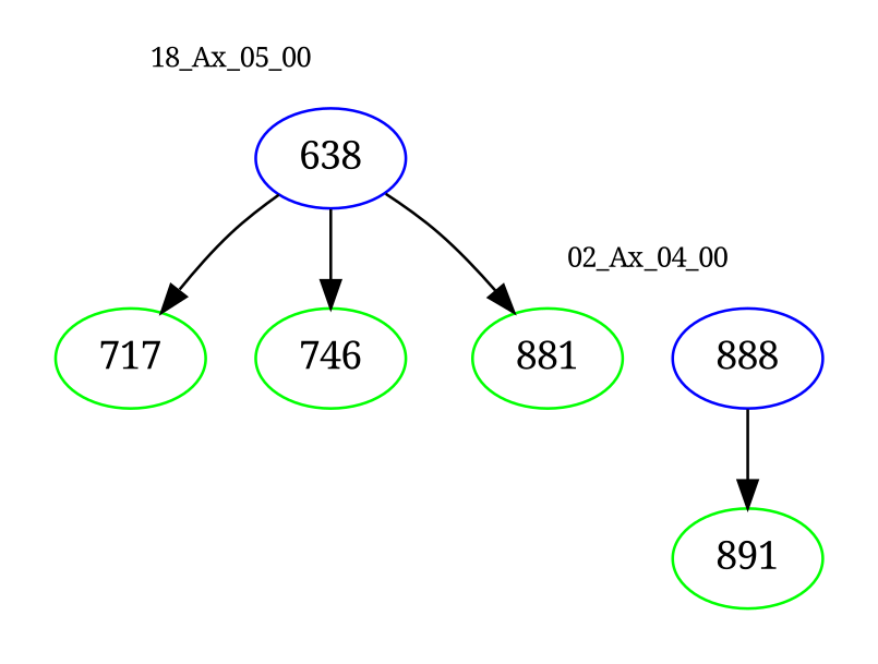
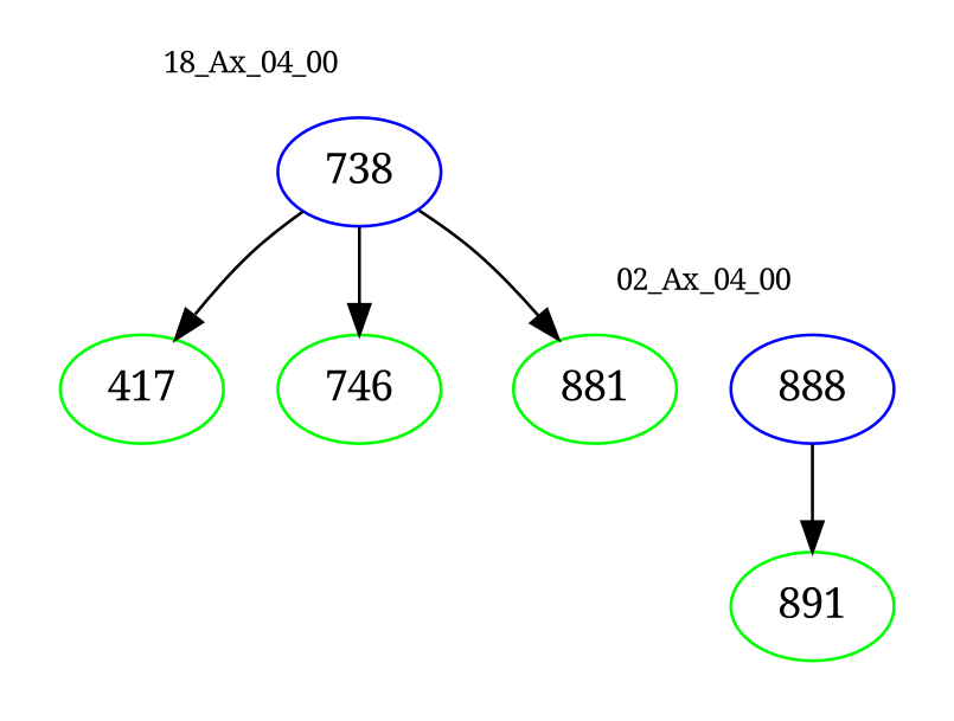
  digraph {
    fontname="Noto Serif"
    node [color=green fontname="Noto Serif"]
    edge [color=black fontname="Noto Serif"]
-   n1 [color=blue label=638]
-   n2 [label=717]
+   n1 [color=blue label=738]
+   n2 [label=417]
    n3 [label=746]
    n4 [color=blue label=888]
    n5 [label=881]
    n6 [label=891]
    subgraph cluster_1 {
      color=white
      fontsize=10
-     label="18_Ax_05_00"
+     label="18_Ax_04_00"
      n1
      n2
      n3
    }
    subgraph cluster_2 {
      color=white
      fontsize=10
      label="02_Ax_04_00"
      n4
      n5
      n6
    }
    n1 -> n2
    n1 -> n3
    n1 -> n5
    n4 -> n6
  }
